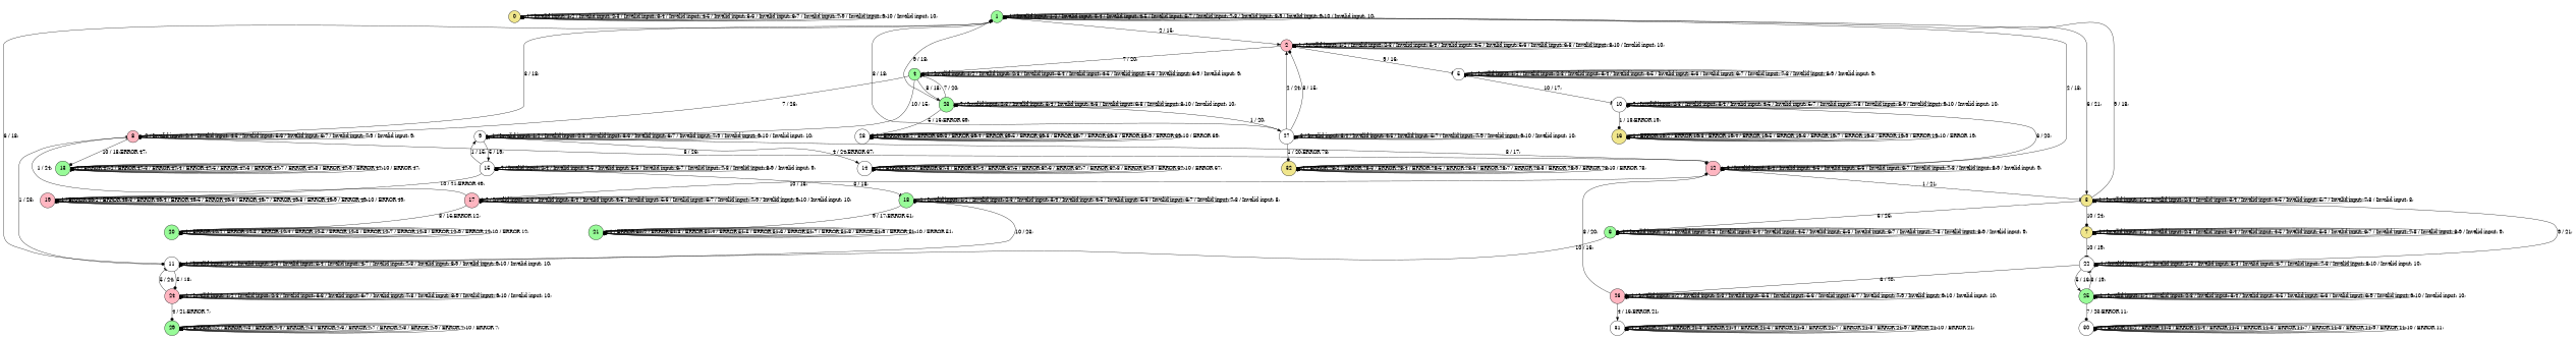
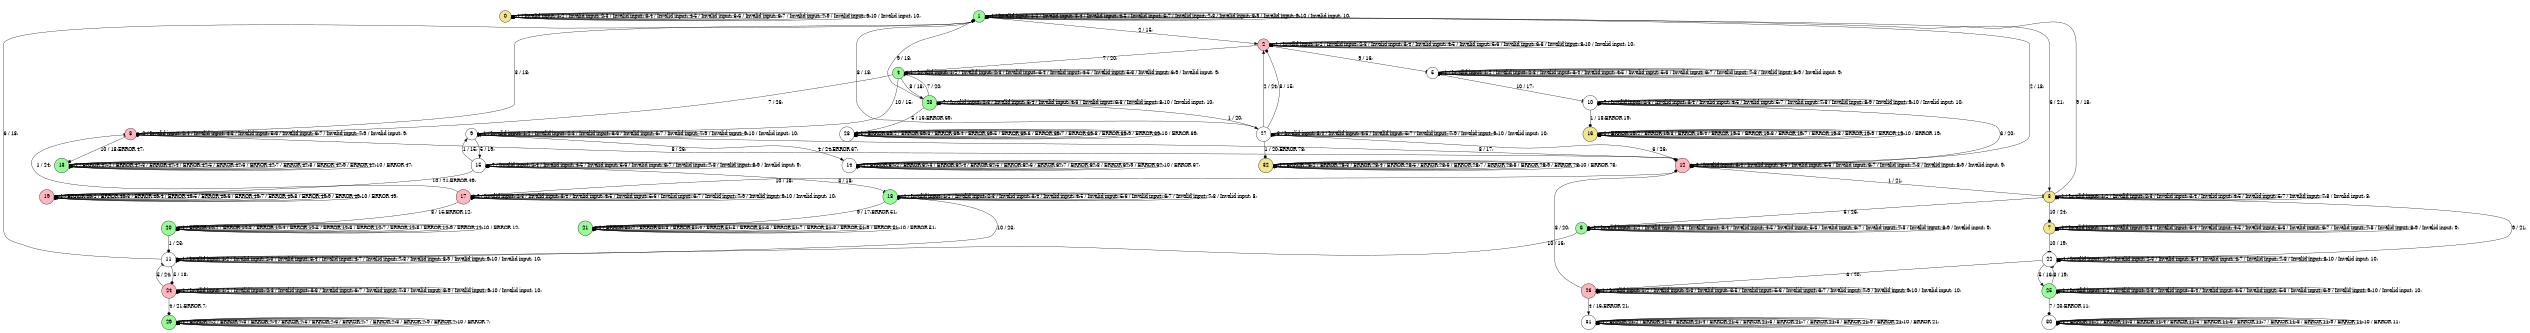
  digraph {
    node [fillcolor=white shape=circle style=filled]
    edge [arrowhead=dot]
    n1 [fillcolor=khaki label=0]
    n2 [fillcolor=palegreen label=1]
    n3 [fillcolor=lightpink label=2]
    n4 [fillcolor=khaki label=3]
    n5 [fillcolor=palegreen label=4]
    n6 [label=5]
    n7 [fillcolor=palegreen label=6]
    n8 [fillcolor=khaki label=7]
    n9 [fillcolor=lightpink label=8]
    n10 [label=9]
    n11 [fillcolor=palegreen label=23]
    n12 [label=10]
    n13 [label=11]
    n14 [label=22]
    n15 [fillcolor=lightpink label=12]
    n16 [fillcolor=palegreen label=13]
    n17 [label=14]
    n18 [label=15]
    n19 [label=27]
    n20 [label=28]
    n21 [fillcolor=khaki label=16]
    n22 [fillcolor=lightpink label=24]
    n23 [fillcolor=palegreen label=25]
    n24 [fillcolor=lightpink label=26]
    n25 [fillcolor=lightpink label=17]
    n26 [fillcolor=palegreen label=18]
    n27 [fillcolor=lightpink label=19]
    n28 [fillcolor=palegreen label=29]
    n29 [fillcolor=palegreen label=20]
    n30 [fillcolor=palegreen label=21]
    n31 [label=30]
    n32 [label=31]
    n33 [fillcolor=khaki label=32]
    n1 -> n1 [label="1 / Invalid input: 1;"]
    n1 -> n1 [label="2 / Invalid input: 2;"]
    n1 -> n1 [arrowhead=tee label="3 / Invalid input: 3;"]
    n1 -> n1 [label="4 / Invalid input: 4;"]
    n1 -> n1 [arrowhead=normal label="5 / Invalid input: 5;"]
    n1 -> n1 [label="6 / Invalid input: 6;"]
    n1 -> n1 [arrowhead=normal label="7 / Invalid input: 7;"]
    n1 -> n1 [label="9 / Invalid input: 9;"]
    n1 -> n1 [arrowhead=normal label="10 / Invalid input: 10;"]
    n2 -> n2 [arrowhead=tee label="1 / Invalid input: 1;"]
    n2 -> n2 [arrowhead=tee label="3 / Invalid input: 3;"]
    n2 -> n2 [arrowhead=normal label="4 / Invalid input: 4;"]
    n2 -> n2 [arrowhead=tee label="5 / Invalid input: 5;"]
    n2 -> n2 [arrowhead=normal label="7 / Invalid input: 7;"]
    n2 -> n2 [arrowhead=normal label="8 / Invalid input: 8;"]
    n2 -> n2 [label="9 / Invalid input: 9;"]
    n2 -> n2 [arrowhead=tee label="10 / Invalid input: 10;"]
    n2 -> n3 [arrowhead=normal label="2 / 15;"]
    n2 -> n4 [arrowhead=normal label="6 / 21;"]
    n3 -> n3 [arrowhead=tee label="1 / Invalid input: 1;"]
    n3 -> n3 [label="2 / Invalid input: 2;"]
    n3 -> n3 [arrowhead=normal label="3 / Invalid input: 3;"]
    n3 -> n3 [label="4 / Invalid input: 4;"]
    n3 -> n3 [label="5 / Invalid input: 5;"]
    n3 -> n3 [arrowhead=normal label="6 / Invalid input: 6;"]
    n3 -> n3 [arrowhead=normal label="8 / Invalid input: 8;"]
    n3 -> n3 [arrowhead=normal label="10 / Invalid input: 10;"]
    n3 -> n5 [arrowhead=normal label="7 / 20;"]
    n3 -> n6 [arrowhead=tee label="9 / 16;"]
    n4 -> n2 [label="9 / 18;"]
    n4 -> n4 [arrowhead=tee label="1 / Invalid input: 1;"]
    n4 -> n4 [arrowhead=normal label="2 / Invalid input: 2;"]
    n4 -> n4 [arrowhead=tee label="3 / Invalid input: 3;"]
    n4 -> n4 [arrowhead=normal label="4 / Invalid input: 4;"]
    n4 -> n4 [label="5 / Invalid input: 5;"]
    n4 -> n4 [arrowhead=normal label="7 / Invalid input: 7;"]
    n4 -> n4 [arrowhead=normal label="8 / Invalid input: 8;"]
    n4 -> n7 [label="6 / 26;"]
    n4 -> n8 [label="10 / 24;"]
    n5 -> n5 [arrowhead=tee label="1 / Invalid input: 1;"]
    n5 -> n5 [label="2 / Invalid input: 2;"]
    n5 -> n5 [label="3 / Invalid input: 3;"]
    n5 -> n5 [arrowhead=normal label="4 / Invalid input: 4;"]
    n5 -> n5 [label="5 / Invalid input: 5;"]
    n5 -> n5 [arrowhead=normal label="6 / Invalid input: 6;"]
    n5 -> n5 [arrowhead=tee label="9 / Invalid input: 9;"]
    n5 -> n9 [label="7 / 26;"]
    n5 -> n10 [arrowhead=tee label="10 / 15;"]
    n5 -> n11 [arrowhead=normal label="8 / 18;"]
    n6 -> n6 [label="1 / Invalid input: 1;"]
    n6 -> n6 [label="2 / Invalid input: 2;"]
    n6 -> n6 [label="3 / Invalid input: 3;"]
    n6 -> n6 [label="4 / Invalid input: 4;"]
    n6 -> n6 [arrowhead=tee label="5 / Invalid input: 5;"]
    n6 -> n6 [arrowhead=tee label="6 / Invalid input: 6;"]
    n6 -> n6 [arrowhead=normal label="7 / Invalid input: 7;"]
    n6 -> n6 [arrowhead=tee label="8 / Invalid input: 8;"]
    n6 -> n6 [arrowhead=tee label="9 / Invalid input: 9;"]
    n6 -> n12 [arrowhead=tee label="10 / 17;"]
    n7 -> n7 [label="1 / Invalid input: 1;"]
    n7 -> n7 [arrowhead=normal label="2 / Invalid input: 2;"]
    n7 -> n7 [label="3 / Invalid input: 3;"]
    n7 -> n7 [arrowhead=tee label="4 / Invalid input: 4;"]
    n7 -> n7 [label="5 / Invalid input: 5;"]
    n7 -> n7 [arrowhead=tee label="6 / Invalid input: 6;"]
    n7 -> n7 [label="7 / Invalid input: 7;"]
    n7 -> n7 [label="8 / Invalid input: 8;"]
    n7 -> n7 [arrowhead=tee label="9 / Invalid input: 9;"]
    n7 -> n13 [label="10 / 16;"]
    n8 -> n8 [arrowhead=tee label="1 / Invalid input: 1;"]
    n8 -> n8 [label="2 / Invalid input: 2;"]
    n8 -> n8 [arrowhead=tee label="3 / Invalid input: 3;"]
    n8 -> n8 [label="4 / Invalid input: 4;"]
    n8 -> n8 [arrowhead=tee label="5 / Invalid input: 5;"]
    n8 -> n8 [label="6 / Invalid input: 6;"]
    n8 -> n8 [arrowhead=tee label="7 / Invalid input: 7;"]
    n8 -> n8 [arrowhead=normal label="8 / Invalid input: 8;"]
    n8 -> n8 [arrowhead=normal label="9 / Invalid input: 9;"]
    n8 -> n14 [arrowhead=tee label="10 / 19;"]
    n9 -> n2 [label="3 / 18;"]
    n9 -> n9 [arrowhead=tee label="2 / Invalid input: 2;"]
    n9 -> n9 [arrowhead=tee label="4 / Invalid input: 4;"]
    n9 -> n9 [arrowhead=tee label="5 / Invalid input: 5;"]
    n9 -> n9 [label="6 / Invalid input: 6;"]
    n9 -> n9 [label="7 / Invalid input: 7;"]
    n9 -> n9 [label="9 / Invalid input: 9;"]
-   n9 -> n13 [label="1 / 23;"]
+   n29 -> n13 [label="1 / 23;"]
    n9 -> n15 [arrowhead=tee label="8 / 26;"]
    n9 -> n16 [label="10 / 18;ERROR 47;"]
    n10 -> n10 [label="1 / Invalid input: 1;"]
    n10 -> n10 [arrowhead=tee label="2 / Invalid input: 2;"]
    n10 -> n10 [arrowhead=normal label="3 / Invalid input: 3;"]
    n10 -> n10 [arrowhead=normal label="6 / Invalid input: 6;"]
    n10 -> n10 [arrowhead=tee label="7 / Invalid input: 7;"]
    n10 -> n10 [arrowhead=normal label="9 / Invalid input: 9;"]
    n10 -> n10 [label="10 / Invalid input: 10;"]
    n10 -> n15 [label="8 / 17;"]
    n10 -> n17 [arrowhead=normal label="4 / 24;ERROR 67;"]
    n10 -> n18 [arrowhead=normal label="5 / 19;"]
    n11 -> n2 [label="9 / 18;"]
    n11 -> n5 [arrowhead=tee label="7 / 20;"]
    n11 -> n11 [arrowhead=normal label="2 / Invalid input: 2;"]
    n11 -> n11 [arrowhead=normal label="3 / Invalid input: 3;"]
    n11 -> n11 [arrowhead=tee label="4 / Invalid input: 4;"]
    n11 -> n11 [label="6 / Invalid input: 6;"]
    n11 -> n11 [arrowhead=normal label="8 / Invalid input: 8;"]
    n11 -> n11 [arrowhead=normal label="10 / Invalid input: 10;"]
    n11 -> n19 [arrowhead=normal label="1 / 20;"]
    n11 -> n20 [arrowhead=normal label="5 / 16;ERROR 69;"]
    n12 -> n12 [arrowhead=normal label="2 / Invalid input: 2;"]
    n12 -> n12 [arrowhead=normal label="3 / Invalid input: 3;"]
    n12 -> n12 [arrowhead=normal label="4 / Invalid input: 4;"]
    n12 -> n12 [label="5 / Invalid input: 5;"]
    n12 -> n12 [label="7 / Invalid input: 7;"]
    n12 -> n12 [label="8 / Invalid input: 8;"]
    n12 -> n12 [arrowhead=tee label="9 / Invalid input: 9;"]
    n12 -> n12 [label="10 / Invalid input: 10;"]
    n12 -> n15 [label="6 / 20;"]
    n12 -> n21 [label="1 / 18;ERROR 19;"]
    n13 -> n2 [arrowhead=normal label="6 / 18;"]
    n13 -> n13 [label="1 / Invalid input: 1;"]
    n13 -> n13 [arrowhead=normal label="2 / Invalid input: 2;"]
    n13 -> n13 [arrowhead=tee label="3 / Invalid input: 3;"]
    n13 -> n13 [label="4 / Invalid input: 4;"]
    n13 -> n13 [label="7 / Invalid input: 7;"]
    n13 -> n13 [arrowhead=tee label="8 / Invalid input: 8;"]
    n13 -> n13 [arrowhead=tee label="9 / Invalid input: 9;"]
    n13 -> n13 [arrowhead=tee label="10 / Invalid input: 10;"]
    n13 -> n22 [label="5 / 18;"]
    n14 -> n4 [label="9 / 21;"]
    n14 -> n14 [arrowhead=tee label="1 / Invalid input: 1;"]
    n14 -> n14 [label="2 / Invalid input: 2;"]
    n14 -> n14 [arrowhead=tee label="3 / Invalid input: 3;"]
    n14 -> n14 [arrowhead=normal label="4 / Invalid input: 4;"]
    n14 -> n14 [arrowhead=normal label="7 / Invalid input: 7;"]
    n14 -> n14 [arrowhead=tee label="8 / Invalid input: 8;"]
    n14 -> n14 [arrowhead=normal label="10 / Invalid input: 10;"]
    n14 -> n23 [arrowhead=normal label="5 / 16;"]
    n14 -> n24 [label="6 / 20;"]
    n15 -> n2 [label="2 / 18;"]
    n15 -> n4 [arrowhead=tee label="1 / 21;"]
    n15 -> n15 [label="3 / Invalid input: 3;"]
    n15 -> n15 [label="4 / Invalid input: 4;"]
    n15 -> n15 [arrowhead=tee label="5 / Invalid input: 5;"]
    n15 -> n15 [label="6 / Invalid input: 6;"]
    n15 -> n15 [arrowhead=normal label="7 / Invalid input: 7;"]
    n15 -> n15 [arrowhead=tee label="8 / Invalid input: 8;"]
    n15 -> n15 [arrowhead=normal label="9 / Invalid input: 9;"]
    n15 -> n25 [arrowhead=normal label="10 / 16;"]
    n16 -> n16 [arrowhead=normal label="1 / ERROR 47;"]
    n16 -> n16 [label="2 / ERROR 47;"]
    n16 -> n16 [arrowhead=normal label="3 / ERROR 47;"]
    n16 -> n16 [arrowhead=tee label="4 / ERROR 47;"]
    n16 -> n16 [arrowhead=tee label="5 / ERROR 47;"]
    n16 -> n16 [label="6 / ERROR 47;"]
    n16 -> n16 [arrowhead=tee label="7 / ERROR 47;"]
    n16 -> n16 [label="8 / ERROR 47;"]
    n16 -> n16 [arrowhead=normal label="9 / ERROR 47;"]
    n16 -> n16 [arrowhead=tee label="10 / ERROR 47;"]
    n17 -> n17 [arrowhead=tee label="1 / ERROR 67;"]
    n17 -> n17 [label="2 / ERROR 67;"]
    n17 -> n17 [arrowhead=tee label="3 / ERROR 67;"]
    n17 -> n17 [label="4 / ERROR 67;"]
    n17 -> n17 [arrowhead=tee label="5 / ERROR 67;"]
    n17 -> n17 [arrowhead=normal label="6 / ERROR 67;"]
    n17 -> n17 [arrowhead=tee label="7 / ERROR 67;"]
    n17 -> n17 [label="8 / ERROR 67;"]
    n17 -> n17 [label="9 / ERROR 67;"]
    n17 -> n17 [arrowhead=tee label="10 / ERROR 67;"]
    n18 -> n10 [arrowhead=normal label="1 / 15;"]
    n18 -> n18 [arrowhead=normal label="2 / Invalid input: 2;"]
    n18 -> n18 [arrowhead=normal label="4 / Invalid input: 4;"]
    n18 -> n18 [arrowhead=normal label="5 / Invalid input: 5;"]
    n18 -> n18 [arrowhead=normal label="6 / Invalid input: 6;"]
    n18 -> n18 [label="7 / Invalid input: 7;"]
    n18 -> n18 [label="8 / Invalid input: 8;"]
    n18 -> n18 [label="9 / Invalid input: 9;"]
    n18 -> n26 [arrowhead=tee label="3 / 18;"]
    n18 -> n27 [arrowhead=normal label="10 / 21;ERROR 49;"]
    n19 -> n2 [arrowhead=normal label="8 / 18;"]
    n19 -> n3 [arrowhead=normal label="2 / 24;"]
    n19 -> n3 [label="8 / 15;"]
+   n19 -> n15 [arrowhead=normal label="6 / 26;"]
    n19 -> n19 [arrowhead=normal label="3 / Invalid input: 3;"]
    n19 -> n19 [arrowhead=tee label="4 / Invalid input: 4;"]
    n19 -> n19 [arrowhead=normal label="5 / Invalid input: 5;"]
    n19 -> n19 [arrowhead=tee label="7 / Invalid input: 7;"]
    n19 -> n19 [arrowhead=normal label="9 / Invalid input: 9;"]
    n19 -> n19 [label="10 / Invalid input: 10;"]
    n19 -> n33 [label="1 / 20;ERROR 78;"]
    n20 -> n20 [arrowhead=tee label="1 / ERROR 69;"]
    n20 -> n20 [arrowhead=normal label="2 / ERROR 69;"]
    n20 -> n20 [arrowhead=normal label="3 / ERROR 69;"]
    n20 -> n20 [arrowhead=tee label="4 / ERROR 69;"]
    n20 -> n20 [label="5 / ERROR 69;"]
    n20 -> n20 [arrowhead=tee label="6 / ERROR 69;"]
    n20 -> n20 [label="7 / ERROR 69;"]
    n20 -> n20 [label="8 / ERROR 69;"]
    n20 -> n20 [label="9 / ERROR 69;"]
    n20 -> n20 [arrowhead=normal label="10 / ERROR 69;"]
    n21 -> n21 [arrowhead=normal label="1 / ERROR 19;"]
    n21 -> n21 [arrowhead=normal label="2 / ERROR 19;"]
    n21 -> n21 [label="3 / ERROR 19;"]
    n21 -> n21 [arrowhead=normal label="4 / ERROR 19;"]
    n21 -> n21 [label="5 / ERROR 19;"]
    n21 -> n21 [label="6 / ERROR 19;"]
    n21 -> n21 [arrowhead=normal label="7 / ERROR 19;"]
    n21 -> n21 [arrowhead=normal label="8 / ERROR 19;"]
    n21 -> n21 [arrowhead=normal label="9 / ERROR 19;"]
    n21 -> n21 [label="10 / ERROR 19;"]
    n22 -> n13 [arrowhead=tee label="5 / 24;"]
    n22 -> n22 [arrowhead=tee label="1 / Invalid input: 1;"]
    n22 -> n22 [arrowhead=normal label="2 / Invalid input: 2;"]
    n22 -> n22 [arrowhead=tee label="3 / Invalid input: 3;"]
    n22 -> n22 [arrowhead=normal label="6 / Invalid input: 6;"]
    n22 -> n22 [arrowhead=tee label="7 / Invalid input: 7;"]
    n22 -> n22 [label="8 / Invalid input: 8;"]
    n22 -> n22 [label="9 / Invalid input: 9;"]
    n22 -> n22 [arrowhead=tee label="10 / Invalid input: 10;"]
    n22 -> n28 [label="4 / 21;ERROR 7;"]
    n23 -> n14 [arrowhead=tee label="8 / 19;"]
    n23 -> n23 [label="1 / Invalid input: 1;"]
    n23 -> n23 [label="2 / Invalid input: 2;"]
    n23 -> n23 [label="3 / Invalid input: 3;"]
    n23 -> n23 [arrowhead=tee label="4 / Invalid input: 4;"]
    n23 -> n23 [arrowhead=tee label="5 / Invalid input: 5;"]
    n23 -> n23 [label="6 / Invalid input: 6;"]
    n23 -> n23 [arrowhead=tee label="9 / Invalid input: 9;"]
    n23 -> n23 [arrowhead=normal label="10 / Invalid input: 10;"]
    n23 -> n31 [label="7 / 23;ERROR 11;"]
    n24 -> n15 [label="8 / 20;"]
    n24 -> n24 [label="1 / Invalid input: 1;"]
    n24 -> n24 [arrowhead=normal label="2 / Invalid input: 2;"]
    n24 -> n24 [label="3 / Invalid input: 3;"]
    n24 -> n24 [arrowhead=normal label="5 / Invalid input: 5;"]
    n24 -> n24 [label="6 / Invalid input: 6;"]
    n24 -> n24 [label="7 / Invalid input: 7;"]
    n24 -> n24 [label="9 / Invalid input: 9;"]
    n24 -> n24 [arrowhead=normal label="10 / Invalid input: 10;"]
    n24 -> n32 [arrowhead=normal label="4 / 16;ERROR 21;"]
    n25 -> n9 [arrowhead=tee label="1 / 24;"]
    n25 -> n25 [arrowhead=tee label="2 / Invalid input: 2;"]
    n25 -> n25 [arrowhead=normal label="3 / Invalid input: 3;"]
    n25 -> n25 [arrowhead=normal label="4 / Invalid input: 4;"]
    n25 -> n25 [arrowhead=tee label="5 / Invalid input: 5;"]
    n25 -> n25 [arrowhead=tee label="6 / Invalid input: 6;"]
    n25 -> n25 [arrowhead=tee label="7 / Invalid input: 7;"]
    n25 -> n25 [label="9 / Invalid input: 9;"]
    n25 -> n25 [label="10 / Invalid input: 10;"]
    n25 -> n29 [arrowhead=normal label="8 / 15;ERROR 12;"]
    n26 -> n13 [arrowhead=tee label="10 / 23;"]
    n26 -> n26 [arrowhead=tee label="1 / Invalid input: 1;"]
    n26 -> n26 [label="2 / Invalid input: 2;"]
    n26 -> n26 [label="3 / Invalid input: 3;"]
    n26 -> n26 [arrowhead=tee label="4 / Invalid input: 4;"]
    n26 -> n26 [label="5 / Invalid input: 5;"]
    n26 -> n26 [arrowhead=tee label="6 / Invalid input: 6;"]
    n26 -> n26 [arrowhead=tee label="7 / Invalid input: 7;"]
    n26 -> n26 [label="8 / Invalid input: 8;"]
    n26 -> n30 [arrowhead=normal label="9 / 17;ERROR 51;"]
    n27 -> n27 [arrowhead=normal label="1 / ERROR 49;"]
    n27 -> n27 [arrowhead=tee label="2 / ERROR 49;"]
    n27 -> n27 [label="3 / ERROR 49;"]
    n27 -> n27 [arrowhead=tee label="4 / ERROR 49;"]
    n27 -> n27 [label="5 / ERROR 49;"]
    n27 -> n27 [label="6 / ERROR 49;"]
    n27 -> n27 [arrowhead=normal label="7 / ERROR 49;"]
    n27 -> n27 [arrowhead=normal label="8 / ERROR 49;"]
    n27 -> n27 [label="9 / ERROR 49;"]
    n27 -> n27 [label="10 / ERROR 49;"]
    n28 -> n28 [arrowhead=tee label="1 / ERROR 7;"]
    n28 -> n28 [arrowhead=normal label="2 / ERROR 7;"]
    n28 -> n28 [arrowhead=normal label="3 / ERROR 7;"]
    n28 -> n28 [label="4 / ERROR 7;"]
    n28 -> n28 [arrowhead=tee label="5 / ERROR 7;"]
    n28 -> n28 [label="6 / ERROR 7;"]
    n28 -> n28 [arrowhead=normal label="7 / ERROR 7;"]
    n28 -> n28 [arrowhead=normal label="8 / ERROR 7;"]
    n28 -> n28 [arrowhead=normal label="9 / ERROR 7;"]
    n28 -> n28 [label="10 / ERROR 7;"]
    n29 -> n29 [arrowhead=tee label="1 / ERROR 12;"]
    n29 -> n29 [label="2 / ERROR 12;"]
    n29 -> n29 [label="3 / ERROR 12;"]
    n29 -> n29 [arrowhead=tee label="4 / ERROR 12;"]
    n29 -> n29 [label="5 / ERROR 12;"]
    n29 -> n29 [label="6 / ERROR 12;"]
    n29 -> n29 [arrowhead=normal label="7 / ERROR 12;"]
    n29 -> n29 [arrowhead=tee label="8 / ERROR 12;"]
    n29 -> n29 [label="9 / ERROR 12;"]
    n29 -> n29 [label="10 / ERROR 12;"]
    n30 -> n30 [arrowhead=normal label="1 / ERROR 51;"]
    n30 -> n30 [arrowhead=tee label="2 / ERROR 51;"]
    n30 -> n30 [arrowhead=normal label="3 / ERROR 51;"]
    n30 -> n30 [label="4 / ERROR 51;"]
    n30 -> n30 [arrowhead=tee label="5 / ERROR 51;"]
    n30 -> n30 [label="6 / ERROR 51;"]
    n30 -> n30 [arrowhead=normal label="7 / ERROR 51;"]
    n30 -> n30 [arrowhead=tee label="8 / ERROR 51;"]
    n30 -> n30 [label="9 / ERROR 51;"]
    n30 -> n30 [arrowhead=tee label="10 / ERROR 51;"]
    n31 -> n31 [arrowhead=normal label="1 / ERROR 11;"]
    n31 -> n31 [arrowhead=normal label="2 / ERROR 11;"]
    n31 -> n31 [label="3 / ERROR 11;"]
    n31 -> n31 [arrowhead=tee label="4 / ERROR 11;"]
    n31 -> n31 [label="5 / ERROR 11;"]
    n31 -> n31 [arrowhead=tee label="6 / ERROR 11;"]
    n31 -> n31 [label="7 / ERROR 11;"]
    n31 -> n31 [arrowhead=tee label="8 / ERROR 11;"]
    n31 -> n31 [arrowhead=tee label="9 / ERROR 11;"]
    n31 -> n31 [arrowhead=tee label="10 / ERROR 11;"]
    n32 -> n32 [arrowhead=tee label="1 / ERROR 21;"]
    n32 -> n32 [label="2 / ERROR 21;"]
    n32 -> n32 [arrowhead=tee label="3 / ERROR 21;"]
    n32 -> n32 [arrowhead=normal label="4 / ERROR 21;"]
    n32 -> n32 [label="5 / ERROR 21;"]
    n32 -> n32 [arrowhead=normal label="6 / ERROR 21;"]
    n32 -> n32 [label="7 / ERROR 21;"]
    n32 -> n32 [arrowhead=tee label="8 / ERROR 21;"]
    n32 -> n32 [arrowhead=normal label="9 / ERROR 21;"]
    n32 -> n32 [label="10 / ERROR 21;"]
    n33 -> n33 [arrowhead=normal label="1 / ERROR 78;"]
    n33 -> n33 [arrowhead=normal label="2 / ERROR 78;"]
    n33 -> n33 [label="3 / ERROR 78;"]
    n33 -> n33 [arrowhead=normal label="4 / ERROR 78;"]
    n33 -> n33 [arrowhead=normal label="5 / ERROR 78;"]
    n33 -> n33 [arrowhead=normal label="6 / ERROR 78;"]
    n33 -> n33 [label="7 / ERROR 78;"]
    n33 -> n33 [label="8 / ERROR 78;"]
    n33 -> n33 [label="9 / ERROR 78;"]
    n33 -> n33 [label="10 / ERROR 78;"]
  }
